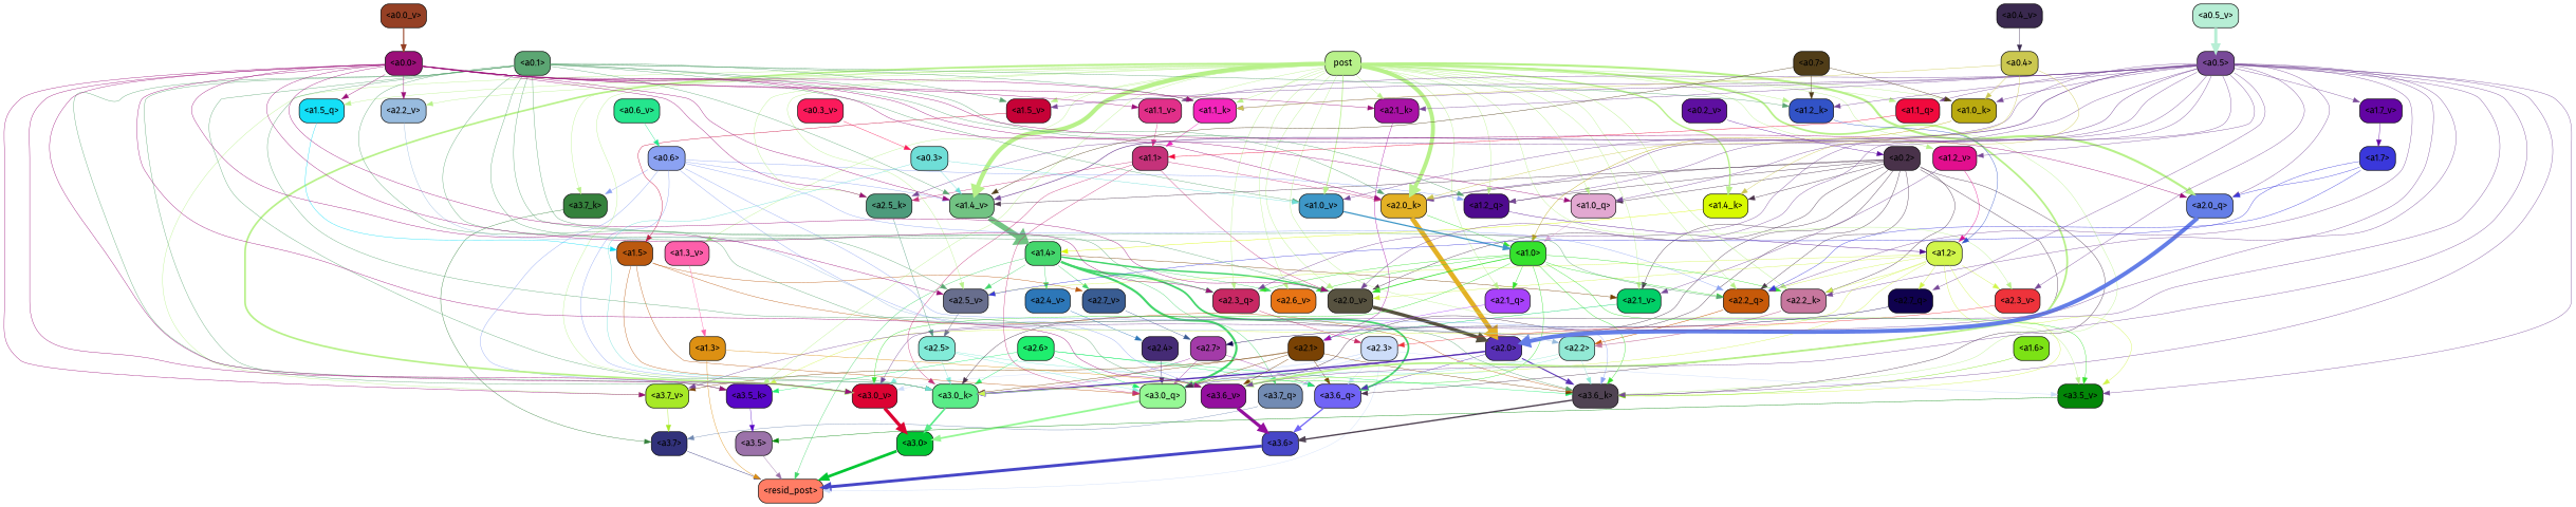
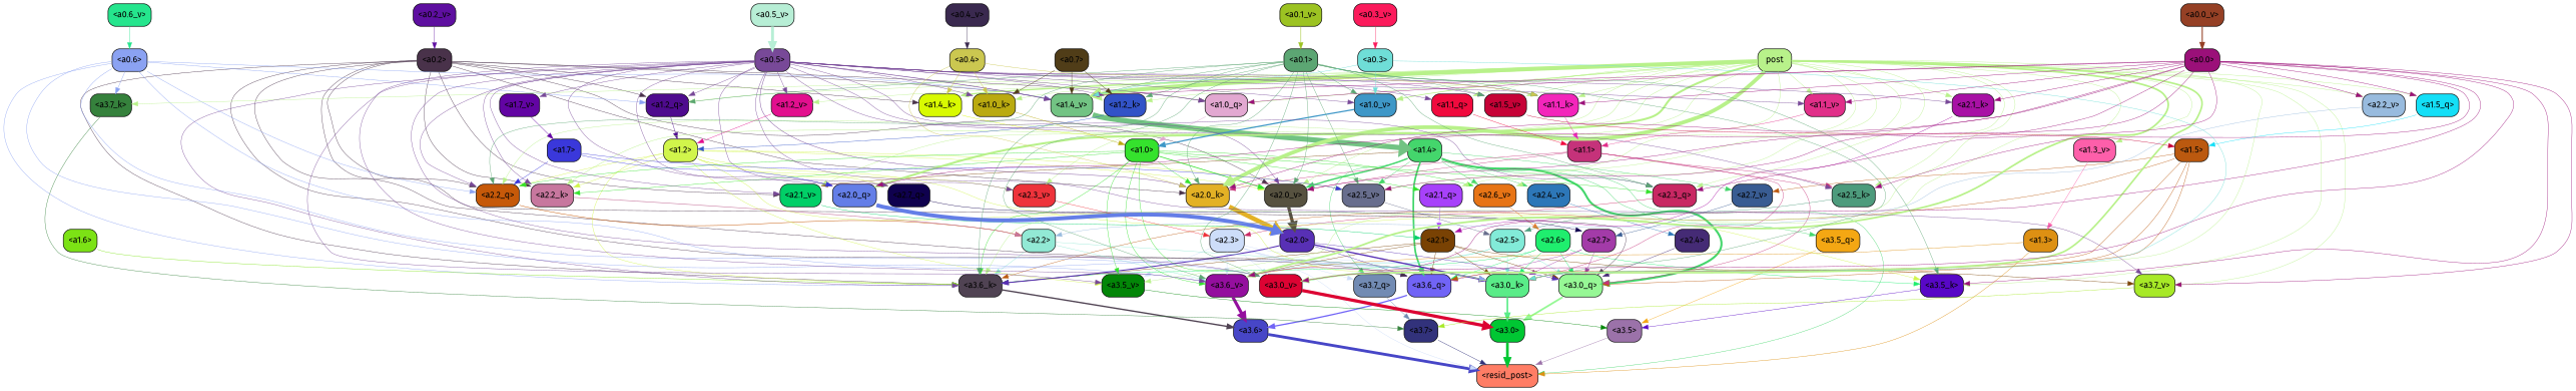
  strict digraph {
    fontname="Fira Sans"
    splines=true
    node [color=black fontname="Fira Sans" shape=box style="filled, rounded"]
    edge [color="#b8f18a" fontname="Fira Sans" penwidth=0.6]
    "<a3.7>" [fillcolor="#32327b"]
    "<resid_post>" [fillcolor="#ff7d65"]
    "<a3.6>" [fillcolor="#4746c7"]
    "<a3.5>" [fillcolor="#9b72a9"]
    "<a3.0>" [fillcolor="#00c733"]
    "<a2.3>" [fillcolor="#cdddf9"]
    "<a3.7_q>" [fillcolor="#728bb3"]
    "<a3.6_q>" [fillcolor="#7164f6"]
    "<a3.0_q>" [fillcolor="#96f895"]
    "<a3.0_k>" [fillcolor="#5aec88"]
    "<a3.6_v>" [fillcolor="#940f9e"]
    "<a3.5_v>" [fillcolor="#038608"]
    "<a3.0_v>" [fillcolor="#dc0333"]
    "<a1.4>" [fillcolor="#44d66c"]
+   "<a3.5_q>" [fillcolor="#f4a713"]
    "<a2.3_q>" [fillcolor="#c82863"]
    "<a2.7_v>" [fillcolor="#395c92"]
    "<a2.6_v>" [fillcolor="#e77415"]
    "<a2.5_v>" [fillcolor="#686e8d"]
    "<a2.4_v>" [fillcolor="#2d77b8"]
    "<a2.1_v>" [fillcolor="#01cf67"]
    "<a2.0_v>" [fillcolor="#575240"]
    "<a2.7>" [fillcolor="#a33ba8"]
    "<a2.6>" [fillcolor="#1fee6e"]
    "<a2.5>" [fillcolor="#82ebd8"]
    "<a2.4>" [fillcolor="#452b75"]
    "<a2.1>" [fillcolor="#794204"]
    "<a2.0>" [fillcolor="#5830b5"]
    "<a3.6_k>" [fillcolor="#504353"]
    "<a3.5_k>" [fillcolor="#5807c6"]
    "<a3.7_v>" [fillcolor="#a7e927"]
    "<a1.3>" [fillcolor="#dd9013"]
    "<a3.7_k>" [fillcolor="#35813c"]
    "<a1.5>" [fillcolor="#bb590f"]
    "<a0.2>" [fillcolor="#49324a"]
    "<a2.2_q>" [fillcolor="#c65909"]
    "<a2.2_k>" [fillcolor="#c7779e"]
    "<a2.0_k>" [fillcolor="#e3b125"]
    "<a1.2_q>" [fillcolor="#4e0b8e"]
    "<a1.0_q>" [fillcolor="#e2a8d1"]
    "<a1.4_k>" [fillcolor="#d8fa01"]
    "<a1.4_v>" [fillcolor="#72c383"]
    "<a2.2>" [fillcolor="#92e9d5"]
    "<a1.2>" [fillcolor="#d1f54b"]
    "<a1.0>" [fillcolor="#35e22d"]
    "<a2.3_v>" [fillcolor="#ee333b"]
    "<a2.7_q>" [fillcolor="#0f014e"]
    "<a2.1_q>" [fillcolor="#a741fa"]
    "<a1.1>" [fillcolor="#c5327a"]
    "<a2.5_k>" [fillcolor="#4d9b7c"]
    "<a0.6>" [fillcolor="#8ba2f2"]
    n52 [fillcolor="#b8f18a" label=post]
    "<a2.0_q>" [fillcolor="#647ee7"]
    "<a2.1_k>" [fillcolor="#a811a5"]
    "<a2.2_v>" [fillcolor="#98bbde"]
    "<a1.5_q>" [fillcolor="#14dff7"]
    "<a1.1_q>" [fillcolor="#f00a3d"]
    "<a1.2_k>" [fillcolor="#3253c7"]
    "<a1.1_k>" [fillcolor="#f325bb"]
    "<a1.0_k>" [fillcolor="#baaa10"]
    "<a1.5_v>" [fillcolor="#c60237"]
    "<a1.3_v>" [fillcolor="#fd5faa"]
    "<a1.2_v>" [fillcolor="#e20f8e"]
    "<a1.1_v>" [fillcolor="#e12f89"]
    "<a1.0_v>" [fillcolor="#3e97c7"]
    "<a1.6>" [fillcolor="#7ce215"]
    "<a0.5>" [fillcolor="#784998"]
    "<a1.7_v>" [fillcolor="#6204a3"]
    "<a1.7>" [fillcolor="#3a38db"]
    "<a0.1>" [fillcolor="#5ca673"]
    "<a0.0>" [fillcolor="#9b1079"]
    "<a0.3>" [fillcolor="#6fded7"]
    "<a0.4>" [fillcolor="#cbc750"]
    "<a0.7>" [fillcolor="#503d18"]
    "<a0.6_v>" [fillcolor="#25e58d"]
    "<a0.5_v>" [fillcolor="#b7eed5"]
    "<a0.4_v>" [fillcolor="#3a294f"]
    "<a0.3_v>" [fillcolor="#fb1a5b"]
    "<a0.2_v>" [fillcolor="#5e0fa0"]
+   "<a0.1_v>" [fillcolor="#9cc322"]
    "<a0.0_v>" [fillcolor="#954025"]
    "<a3.7>" -> "<resid_post>" [color="#32327b" penwidth=0.6239100098609924]
    "<a3.6>" -> "<resid_post>" [color="#4746c7" penwidth=4.569062113761902]
    "<a3.5>" -> "<resid_post>" [color="#9b72a9"]
    "<a3.0>" -> "<resid_post>" [color="#00c733" penwidth=4.283544182777405]
    "<a2.3>" -> "<resid_post>" [color="#cdddf9"]
    "<a2.3>" -> "<a3.7_q>" [color="#cdddf9"]
    "<a2.3>" -> "<a3.6_q>" [color="#cdddf9"]
    "<a2.3>" -> "<a3.0_q>" [color="#cdddf9"]
    "<a2.3>" -> "<a3.0_k>" [color="#cdddf9"]
    "<a2.3>" -> "<a3.6_v>" [color="#cdddf9"]
    "<a2.3>" -> "<a3.5_v>" [color="#cdddf9"]
    "<a2.3>" -> "<a3.0_v>" [color="#cdddf9"]
    "<a3.7_q>" -> "<a3.7>" [color="#728bb3"]
    "<a3.6_q>" -> "<a3.6>" [color="#7164f6" penwidth=2.0347584784030914]
    "<a3.0_q>" -> "<a3.0>" [color="#96f895" penwidth=2.8635367155075073]
    "<a3.0_k>" -> "<a3.0>" [color="#5aec88" penwidth=2.632905662059784]
    "<a3.6_v>" -> "<a3.6>" [color="#940f9e" penwidth=4.981305837631226]
    "<a3.5_v>" -> "<a3.5>" [color="#038608"]
    "<a3.0_v>" -> "<a3.0>" [color="#dc0333" penwidth=5.168330669403076]
    "<a1.4>" -> "<resid_post>" [color="#44d66c"]
    "<a1.4>" -> "<a3.7_q>" [color="#44d66c"]
    "<a1.4>" -> "<a3.6_q>" [color="#44d66c" penwidth=2.7934007048606873]
    "<a1.4>" -> "<a3.0_q>" [color="#44d66c" penwidth=3.340754985809326]
+   "<a1.4>" -> "<a3.5_q>" [color="#44d66c"]
    "<a1.4>" -> "<a2.3_q>" [color="#44d66c"]
    "<a1.4>" -> "<a2.7_v>" [color="#44d66c"]
    "<a1.4>" -> "<a2.6_v>" [color="#44d66c"]
    "<a1.4>" -> "<a2.5_v>" [color="#44d66c"]
    "<a1.4>" -> "<a2.4_v>" [color="#44d66c"]
    "<a1.4>" -> "<a2.1_v>" [color="#794204"]
    "<a1.4>" -> "<a2.0_v>" [color="#44d66c" penwidth=2.268759250640869]
+   "<a3.5_q>" -> "<a3.5>" [color="#f4a713"]
    "<a2.3_q>" -> "<a2.3>" [color="#c82863"]
    "<a2.7_v>" -> "<a2.7>" [color="#395c92"]
+   "<a2.6_v>" -> "<a2.6>" [color="#e77415"]
    "<a2.5_v>" -> "<a2.5>" [color="#686e8d"]
    "<a2.4_v>" -> "<a2.4>" [color="#2d77b8"]
    "<a2.1_v>" -> "<a2.1>" [color="#01cf67"]
    "<a2.0_v>" -> "<a2.0>" [color="#575240" penwidth=5.231471925973892]
    "<a2.7>" -> "<a3.6_q>" [color="#a33ba8"]
    "<a2.7>" -> "<a3.0_q>" [color="#a33ba8"]
    "<a2.7>" -> "<a3.0_k>" [color="#a33ba8"]
    "<a2.6>" -> "<a3.6_q>" [color="#1fee6e"]
    "<a2.6>" -> "<a3.0_q>" [color="#1fee6e"]
    "<a2.6>" -> "<a3.0_k>" [color="#1fee6e"]
    "<a2.6>" -> "<a3.6_k>" [color="#1fee6e"]
    "<a2.6>" -> "<a3.5_k>" [color="#1fee6e"]
    "<a2.5>" -> "<a3.0_q>" [color="#82ebd8"]
    "<a2.5>" -> "<a3.0_k>" [color="#82ebd8"]
    "<a2.5>" -> "<a3.6_v>" [color="#82ebd8"]
    "<a2.5>" -> "<a3.0_v>" [color="#82ebd8"]
    "<a2.4>" -> "<a3.0_q>" [color="#452b75"]
    "<a2.1>" -> "<a3.6_q>" [color="#794204"]
    "<a2.1>" -> "<a3.0_q>" [color="#794204"]
    "<a2.1>" -> "<a3.0_k>" [color="#794204"]
    "<a2.1>" -> "<a3.6_v>" [color="#794204"]
    "<a2.1>" -> "<a3.6_k>" [color="#794204"]
    "<a2.1>" -> "<a3.7_v>" [color="#794204"]
    "<a2.0>" -> "<a3.6_q>" [color="#5830b5"]
    "<a2.0>" -> "<a3.0_q>" [color="#5830b5"]
    "<a2.0>" -> "<a3.0_k>" [color="#5830b5" penwidth=2.161143198609352]
    "<a2.0>" -> "<a3.6_k>" [color="#5830b5" penwidth=1.6382827460765839]
    "<a3.6_k>" -> "<a3.6>" [color="#504353" penwidth=2.1760786175727844]
    "<a3.5_k>" -> "<a3.5>" [color="#5807c6"]
    "<a3.7_v>" -> "<a3.7>" [color="#a7e927"]
    "<a1.3>" -> "<resid_post>" [color="#dd9013"]
    "<a1.3>" -> "<a3.6_v>" [color="#dd9013"]
    "<a3.7_k>" -> "<a3.7>" [color="#35813c"]
+   "<a1.5>" -> "<a3.6_q>" [color="#bb590f"]
    "<a1.5>" -> "<a3.0_q>" [color="#bb590f"]
    "<a1.5>" -> "<a3.0_k>" [color="#bb590f"]
    "<a1.5>" -> "<a2.7_v>" [color="#bb590f"]
    "<a1.5>" -> "<a3.6_k>" [color="#bb590f"]
    "<a0.2>" -> "<a3.6_q>" [color="#49324a"]
    "<a0.2>" -> "<a3.0_q>" [color="#49324a"]
    "<a0.2>" -> "<a3.0_k>" [color="#49324a"]
    "<a0.2>" -> "<a2.1_v>" [color="#49324a"]
    "<a0.2>" -> "<a2.0_v>" [color="#49324a"]
    "<a0.2>" -> "<a3.6_k>" [color="#49324a"]
    "<a0.2>" -> "<a2.2_q>" [color="#49324a"]
    "<a0.2>" -> "<a2.2_k>" [color="#49324a"]
    "<a0.2>" -> "<a2.0_k>" [color="#49324a"]
    "<a0.2>" -> "<a1.2_q>" [color="#49324a"]
    "<a0.2>" -> "<a1.0_q>" [color="#49324a"]
    "<a0.2>" -> "<a1.4_k>" [color="#49324a"]
    "<a0.2>" -> "<a1.4_v>" [color="#49324a"]
    "<a2.2_q>" -> "<a2.2>" [color="#c65909" penwidth=0.7553567886352539]
    "<a2.2_k>" -> "<a2.2>" [color="#c7779e" penwidth=0.8854708671569824]
    "<a2.0_k>" -> "<a2.0>" [color="#e3b125" penwidth=7.231504917144775]
    "<a1.2_q>" -> "<a1.2>" [color="#4e0b8e"]
    "<a1.0_q>" -> "<a1.0>" [color="#e2a8d1"]
    "<a1.4_k>" -> "<a1.4>" [color="#d8fa01"]
    "<a1.4_v>" -> "<a1.4>" [color="#72c383" penwidth=8.36684274673462]
    "<a2.2>" -> "<a3.0_k>" [color="#92e9d5"]
    "<a2.2>" -> "<a3.6_v>" [color="#92e9d5"]
    "<a2.2>" -> "<a3.6_k>" [color="#92e9d5"]
    "<a1.2>" -> "<a3.0_k>" [color="#d1f54b"]
    "<a1.2>" -> "<a3.5_v>" [color="#d1f54b"]
    "<a1.2>" -> "<a2.5_v>" [color="#d1f54b"]
    "<a1.2>" -> "<a2.0_v>" [color="#d1f54b"]
    "<a1.2>" -> "<a3.6_k>" [color="#d1f54b"]
    "<a1.2>" -> "<a3.5_k>" [color="#d1f54b"]
    "<a1.2>" -> "<a2.2_q>" [color="#d1f54b"]
    "<a1.2>" -> "<a2.2_k>" [color="#d1f54b"]
    "<a1.2>" -> "<a2.3_v>" [color="#d1f54b"]
    "<a1.2>" -> "<a2.7_q>" [color="#d1f54b"]
    "<a1.0>" -> "<a3.6_v>" [color="#35e22d"]
    "<a1.0>" -> "<a3.5_v>" [color="#35e22d"]
    "<a1.0>" -> "<a3.0_v>" [color="#35e22d"]
    "<a1.0>" -> "<a2.3_q>" [color="#35e22d"]
    "<a1.0>" -> "<a2.6_v>" [color="#35e22d"]
    "<a1.0>" -> "<a2.0_v>" [color="#35e22d" penwidth=1.2213096618652344]
    "<a1.0>" -> "<a3.6_k>" [color="#35e22d"]
    "<a1.0>" -> "<a2.2_q>" [color="#35e22d"]
    "<a1.0>" -> "<a2.2_k>" [color="#35e22d"]
-   "<a2.0_k>" -> "<a1.0>" [color="#35e22d"]
+   "<a1.0>" -> "<a2.0_k>" [color="#35e22d"]
    "<a1.0>" -> "<a2.1_q>" [color="#35e22d"]
    "<a2.3_v>" -> "<a2.3>" [color="#ee333b"]
    "<a2.7_q>" -> "<a2.7>" [color="#0f014e"]
    "<a2.1_q>" -> "<a2.1>" [color="#a741fa"]
    "<a1.1>" -> "<a3.0_q>" [color="#c5327a"]
    "<a1.1>" -> "<a3.0_k>" [color="#c5327a"]
    "<a1.1>" -> "<a2.0_v>" [color="#c5327a"]
    "<a1.1>" -> "<a2.0_k>" [color="#c5327a"]
    "<a1.1>" -> "<a2.5_k>" [color="#c5327a"]
    "<a2.5_k>" -> "<a2.5>" [color="#4d9b7c"]
    "<a0.6>" -> "<a3.0_k>" [color="#8ba2f2"]
    "<a0.6>" -> "<a3.6_v>" [color="#8ba2f2"]
    "<a0.6>" -> "<a3.0_v>" [color="#8ba2f2"]
    "<a0.6>" -> "<a3.6_k>" [color="#8ba2f2"]
    "<a0.6>" -> "<a3.7_k>" [color="#8ba2f2"]
    "<a0.6>" -> "<a2.2_q>" [color="#8ba2f2"]
    "<a0.6>" -> "<a1.2_q>" [color="#8ba2f2"]
    "<a0.6>" -> "<a1.4_v>" [color="#8ba2f2"]
    n52 -> "<a3.0_k>"
    n52 -> "<a3.6_v>" [penwidth=2.7825746536254883]
    n52 -> "<a3.5_v>"
    n52 -> "<a3.0_v>" [penwidth=2.6950180530548096]
    n52 -> "<a2.3_q>"
    n52 -> "<a2.6_v>"
    n52 -> "<a2.5_v>"
    n52 -> "<a2.1_v>"
    n52 -> "<a2.0_v>"
    n52 -> "<a3.6_k>"
    n52 -> "<a3.5_k>"
    n52 -> "<a3.7_v>"
    n52 -> "<a3.7_k>"
    n52 -> "<a2.2_q>"
    n52 -> "<a2.2_k>" [penwidth=0.6698317527770996]
    n52 -> "<a2.0_k>" [penwidth=6.12570995092392]
    n52 -> "<a1.2_q>" [penwidth=0.6087074279785156]
    n52 -> "<a1.0_q>"
    n52 -> "<a1.4_k>" [penwidth=2.1858973503112793]
    n52 -> "<a1.4_v>" [penwidth=6.590077131986618]
    n52 -> "<a2.3_v>"
    n52 -> "<a2.1_q>"
    n52 -> "<a2.5_k>"
    n52 -> "<a2.0_q>" [penwidth=3.305941343307495]
    n52 -> "<a2.1_k>"
    n52 -> "<a2.2_v>"
    n52 -> "<a1.5_q>"
    n52 -> "<a1.1_q>"
    n52 -> "<a1.2_k>"
    n52 -> "<a1.1_k>"
    n52 -> "<a1.0_k>"
    n52 -> "<a1.5_v>"
    n52 -> "<a1.3_v>"
    n52 -> "<a1.2_v>"
    n52 -> "<a1.1_v>"
    n52 -> "<a1.0_v>" [penwidth=1.2076449394226074]
    "<a2.0_q>" -> "<a2.0>" [color="#647ee7" penwidth=6.256794691085815]
    "<a2.1_k>" -> "<a2.1>" [color="#a811a5"]
    "<a2.2_v>" -> "<a2.2>" [color="#98bbde"]
    "<a1.5_q>" -> "<a1.5>" [color="#14dff7"]
    "<a1.1_q>" -> "<a1.1>" [color="#f00a3d"]
    "<a1.2_k>" -> "<a1.2>" [color="#3253c7"]
    "<a1.1_k>" -> "<a1.1>" [color="#f325bb"]
    "<a1.0_k>" -> "<a1.0>" [color="#baaa10"]
    "<a1.5_v>" -> "<a1.5>" [color="#c60237"]
    "<a1.3_v>" -> "<a1.3>" [color="#fd5faa"]
    "<a1.2_v>" -> "<a1.2>" [color="#e20f8e"]
    "<a1.1_v>" -> "<a1.1>" [color="#e12f89"]
    "<a1.0_v>" -> "<a1.0>" [color="#3e97c7" penwidth=1.9665732383728027]
    "<a1.6>" -> "<a3.6_k>" [color="#7ce215"]
    "<a0.5>" -> "<a3.6_v>" [color="#784998"]
    "<a0.5>" -> "<a3.5_v>" [color="#784998"]
    "<a0.5>" -> "<a3.0_v>" [color="#784998"]
    "<a0.5>" -> "<a2.3_q>" [color="#784998"]
-   "<a1.2_v>" -> "<a2.1_v>" [color="#784998"]
+   "<a0.5>" -> "<a2.1_v>" [color="#784998"]
    "<a0.5>" -> "<a2.0_v>" [color="#784998"]
    "<a0.5>" -> "<a3.6_k>" [color="#784998"]
    "<a0.5>" -> "<a3.7_v>" [color="#784998"]
    "<a0.5>" -> "<a2.2_q>" [color="#784998"]
    "<a0.5>" -> "<a2.2_k>" [color="#784998"]
    "<a0.5>" -> "<a2.0_k>" [color="#784998" penwidth=0.6900839805603027]
    "<a0.5>" -> "<a1.2_q>" [color="#784998"]
    "<a0.5>" -> "<a1.0_q>" [color="#784998"]
    "<a0.5>" -> "<a1.4_v>" [color="#784998" penwidth=0.9985027313232422]
    "<a0.5>" -> "<a2.3_v>" [color="#784998"]
    "<a0.5>" -> "<a2.7_q>" [color="#784998"]
    "<a0.5>" -> "<a2.5_k>" [color="#784998"]
    "<a0.5>" -> "<a2.0_q>" [color="#784998"]
    "<a0.5>" -> "<a2.1_k>" [color="#784998"]
    "<a0.5>" -> "<a1.1_q>" [color="#784998"]
    "<a0.5>" -> "<a1.2_k>" [color="#784998"]
    "<a0.5>" -> "<a1.1_k>" [color="#784998"]
    "<a0.5>" -> "<a1.0_k>" [color="#784998"]
    "<a0.5>" -> "<a1.5_v>" [color="#784998"]
    "<a0.5>" -> "<a1.2_v>" [color="#784998"]
    "<a0.5>" -> "<a1.1_v>" [color="#784998"]
    "<a0.5>" -> "<a1.0_v>" [color="#784998"]
    "<a0.5>" -> "<a1.7_v>" [color="#784998"]
    "<a1.7_v>" -> "<a1.7>" [color="#6204a3"]
    "<a1.7>" -> "<a2.5_v>" [color="#3a38db"]
    "<a1.7>" -> "<a2.2_q>" [color="#3a38db"]
    "<a1.7>" -> "<a2.0_q>" [color="#3a38db"]
    "<a0.1>" -> "<a3.0_k>" [color="#5ca673"]
    "<a0.1>" -> "<a3.6_v>" [color="#5ca673"]
    "<a0.1>" -> "<a3.0_v>" [color="#5ca673"]
    "<a0.1>" -> "<a2.3_q>" [color="#5ca673"]
    "<a0.1>" -> "<a2.5_v>" [color="#5ca673"]
    "<a0.1>" -> "<a2.0_v>" [color="#5ca673"]
    "<a0.1>" -> "<a3.6_k>" [color="#5ca673"]
    "<a0.1>" -> "<a3.5_k>" [color="#5ca673"]
    "<a0.1>" -> "<a2.2_q>" [color="#5ca673"]
    "<a0.1>" -> "<a2.0_k>" [color="#5ca673"]
    "<a0.1>" -> "<a1.2_q>" [color="#5ca673" penwidth=0.6218185424804688]
    "<a0.1>" -> "<a1.4_v>" [color="#5ca673"]
    "<a0.1>" -> "<a1.2_k>" [color="#5ca673"]
    "<a0.1>" -> "<a1.1_k>" [color="#5ca673"]
    "<a0.1>" -> "<a1.5_v>" [color="#5ca673"]
    "<a0.1>" -> "<a1.0_v>" [color="#5ca673"]
    "<a0.0>" -> "<a3.6_v>" [color="#9b1079"]
    "<a0.0>" -> "<a3.0_v>" [color="#9b1079"]
    "<a0.0>" -> "<a2.3_q>" [color="#9b1079"]
    "<a0.0>" -> "<a2.5_v>" [color="#9b1079"]
    "<a0.0>" -> "<a2.0_v>" [color="#9b1079"]
    "<a0.0>" -> "<a3.5_k>" [color="#9b1079"]
    "<a0.0>" -> "<a3.7_v>" [color="#9b1079"]
    "<a0.0>" -> "<a2.0_k>" [color="#9b1079"]
    "<a0.0>" -> "<a1.0_q>" [color="#9b1079"]
    "<a0.0>" -> "<a1.4_v>" [color="#9b1079"]
    "<a0.0>" -> "<a2.5_k>" [color="#9b1079"]
    "<a0.0>" -> "<a2.0_q>" [color="#9b1079"]
    "<a0.0>" -> "<a2.1_k>" [color="#9b1079"]
    "<a0.0>" -> "<a2.2_v>" [color="#9b1079"]
    "<a0.0>" -> "<a1.5_q>" [color="#9b1079"]
    "<a0.0>" -> "<a1.1_k>" [color="#9b1079"]
    "<a0.0>" -> "<a1.1_v>" [color="#9b1079"]
    "<a0.3>" -> "<a3.0_k>" [color="#6fded7"]
    "<a0.3>" -> "<a1.4_v>" [color="#6fded7"]
    "<a0.3>" -> "<a1.0_v>" [color="#6fded7"]
    "<a0.4>" -> "<a2.0_k>" [color="#cbc750"]
    "<a0.4>" -> "<a1.4_k>" [color="#cbc750"]
    "<a0.4>" -> "<a1.1_k>" [color="#cbc750"]
    "<a0.4>" -> "<a1.0_k>" [color="#cbc750"]
    "<a0.7>" -> "<a1.4_v>" [color="#503d18"]
    "<a0.7>" -> "<a1.2_k>" [color="#503d18"]
    "<a0.7>" -> "<a1.0_k>" [color="#503d18"]
    "<a0.6_v>" -> "<a0.6>" [color="#25e58d"]
    "<a0.5_v>" -> "<a0.5>" [color="#b7eed5" penwidth=4.667354106903076]
    "<a0.4_v>" -> "<a0.4>" [color="#3a294f"]
    "<a0.3_v>" -> "<a0.3>" [color="#fb1a5b"]
    "<a0.2_v>" -> "<a0.2>" [color="#5e0fa0"]
+   "<a0.1_v>" -> "<a0.1>" [color="#9cc322" penwidth=0.8298110961914062]
    "<a0.0_v>" -> "<a0.0>" [color="#954025" penwidth=1.7084956169128418]
  }
